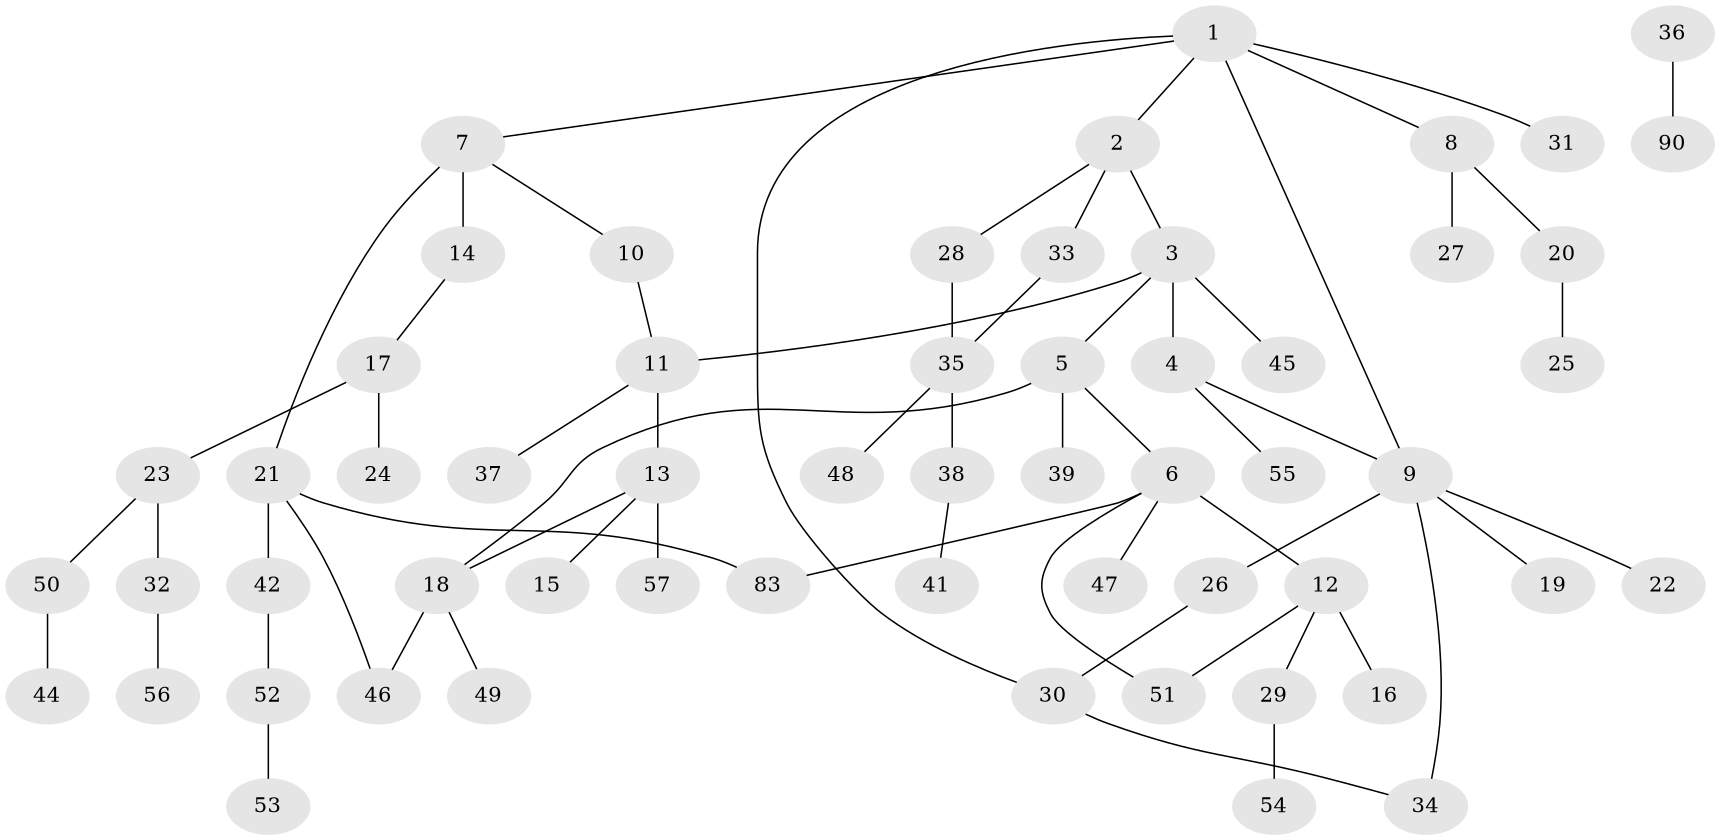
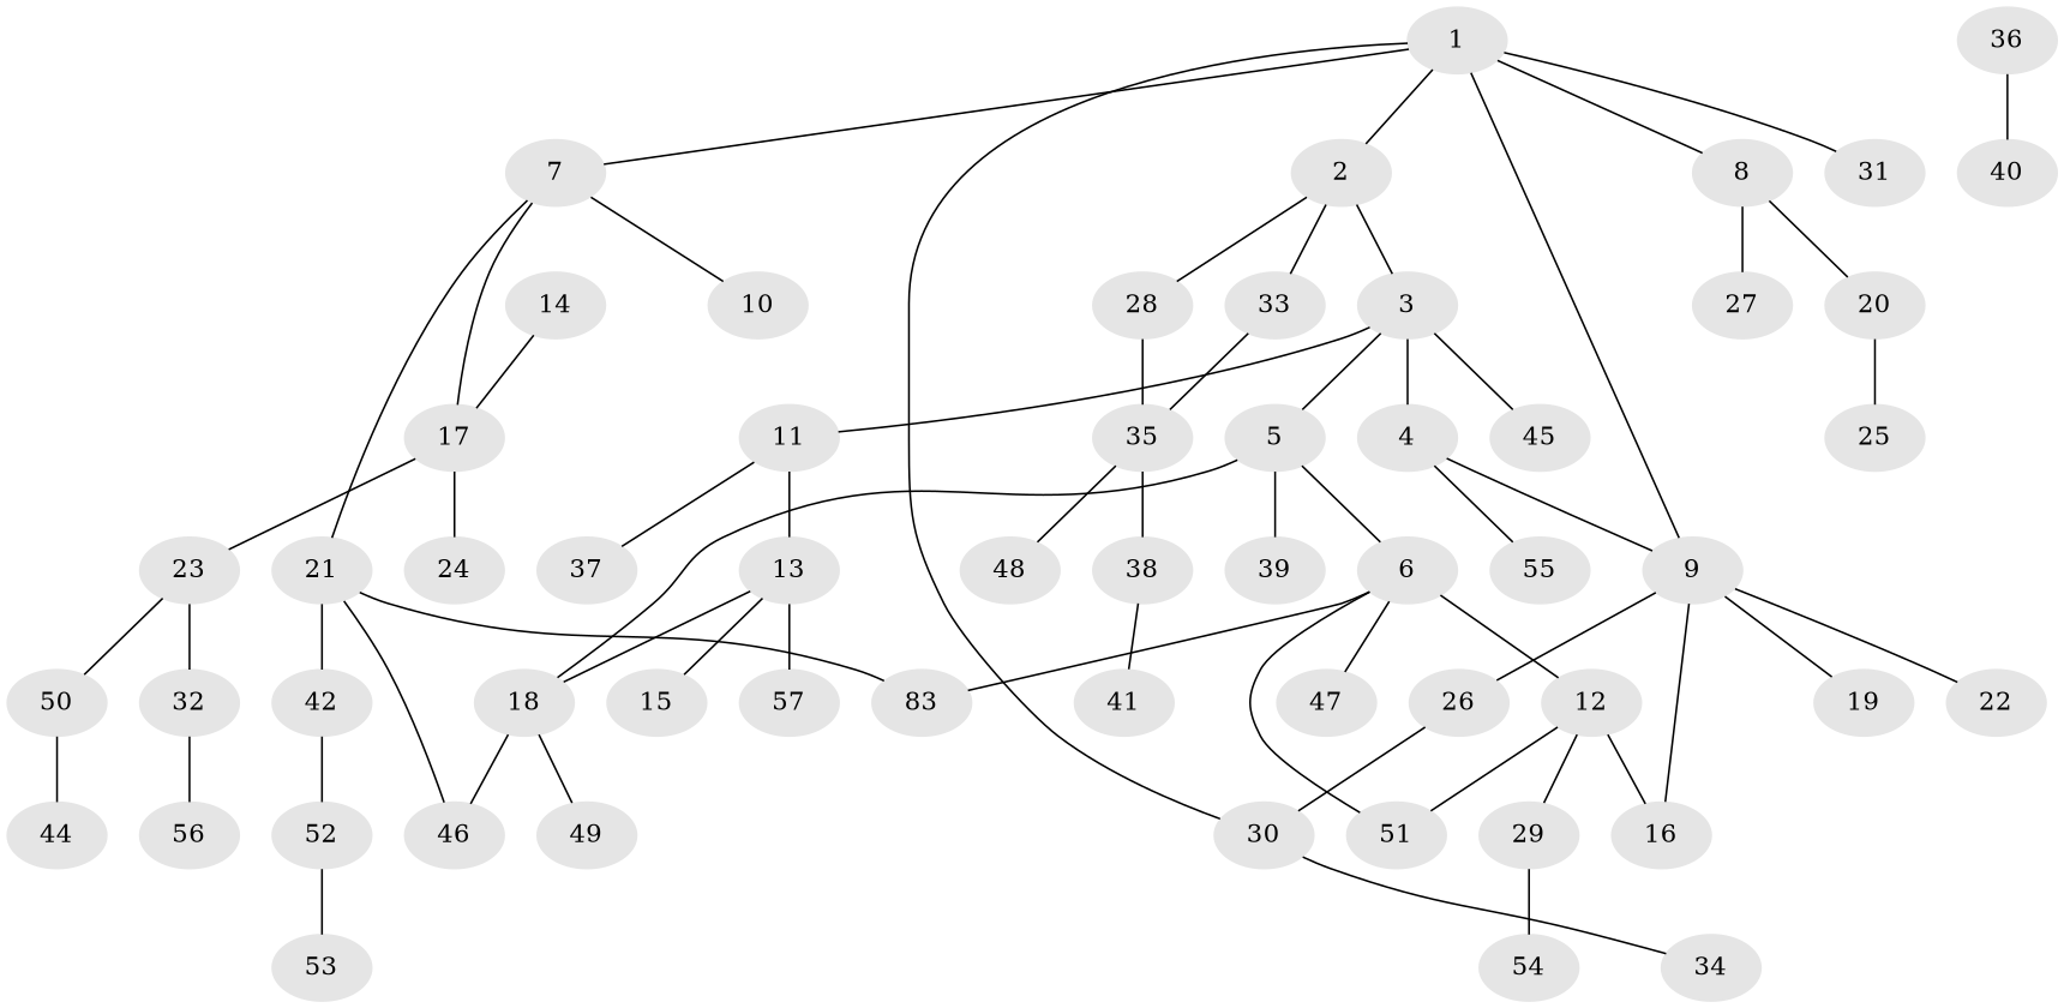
  graph {
    node [color=gray90 style=filled]
    1
    2
    7
    8
    9
    30
    31
    3
    28
    33
    10
    14
    21
    20
    27
    19
    22
    26
    34
    4
    5
    11
    45
    35
    55
    6
    18
    39
    13
    37
    12
    n32 [label=83]
    47
    51
    46
    49
    16
    29
    36
-   40 [label=90]
+   40
    17
    42
    25
    15
    57
    54
    23
    24
    32
    50
    52
    56
    44
    38
    48
    41
    53
    1 -- 2
    1 -- 7
    1 -- 8
    1 -- 9
    1 -- 30
    1 -- 31
    2 -- 3
    2 -- 28
    2 -- 33
    7 -- 10
-   7 -- 14
+   7 -- 17
    7 -- 21
    8 -- 20
    8 -- 27
    9 -- 19
    9 -- 22
    9 -- 26
-   9 -- 34
+   9 -- 16
    30 -- 34
    3 -- 4
    3 -- 5
    3 -- 11
    3 -- 45
    28 -- 35
    33 -- 35
-   10 -- 11
    14 -- 17
    21 -- n32
    21 -- 46
    21 -- 42
    20 -- 25
    26 -- 30
    4 -- 9
    4 -- 55
    5 -- 6
    5 -- 18
    5 -- 39
    11 -- 13
    11 -- 37
    35 -- 38
    35 -- 48
    6 -- 12
    6 -- n32
    6 -- 47
    6 -- 51
    18 -- 46
    18 -- 49
    13 -- 18
    13 -- 15
    13 -- 57
    12 -- 51
    12 -- 16
    12 -- 29
    29 -- 54
    36 -- 40
    17 -- 23
    17 -- 24
    42 -- 52
    23 -- 32
    23 -- 50
    32 -- 56
    50 -- 44
    52 -- 53
    38 -- 41
  }
